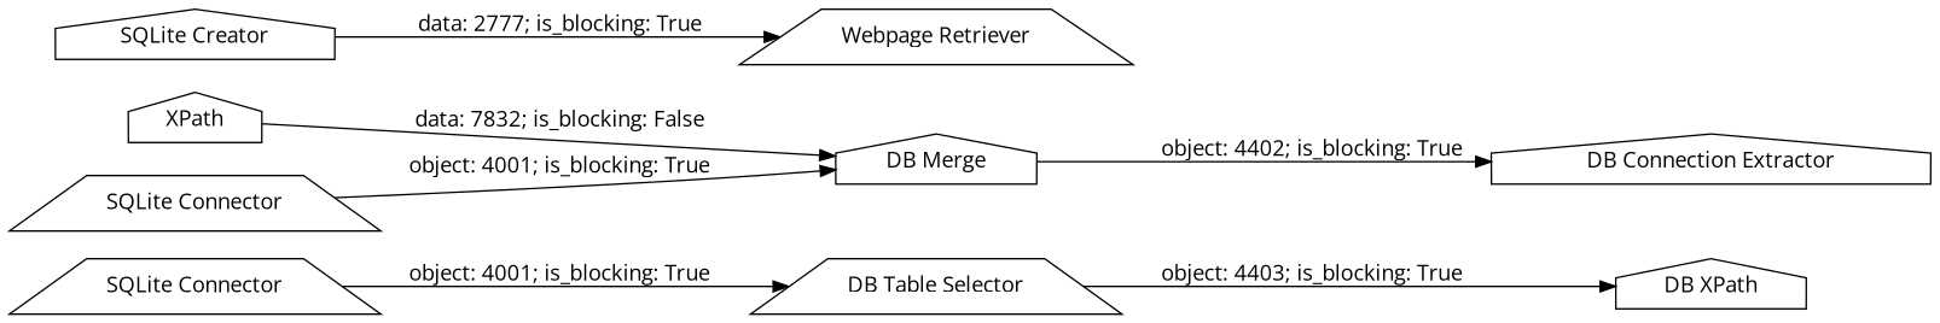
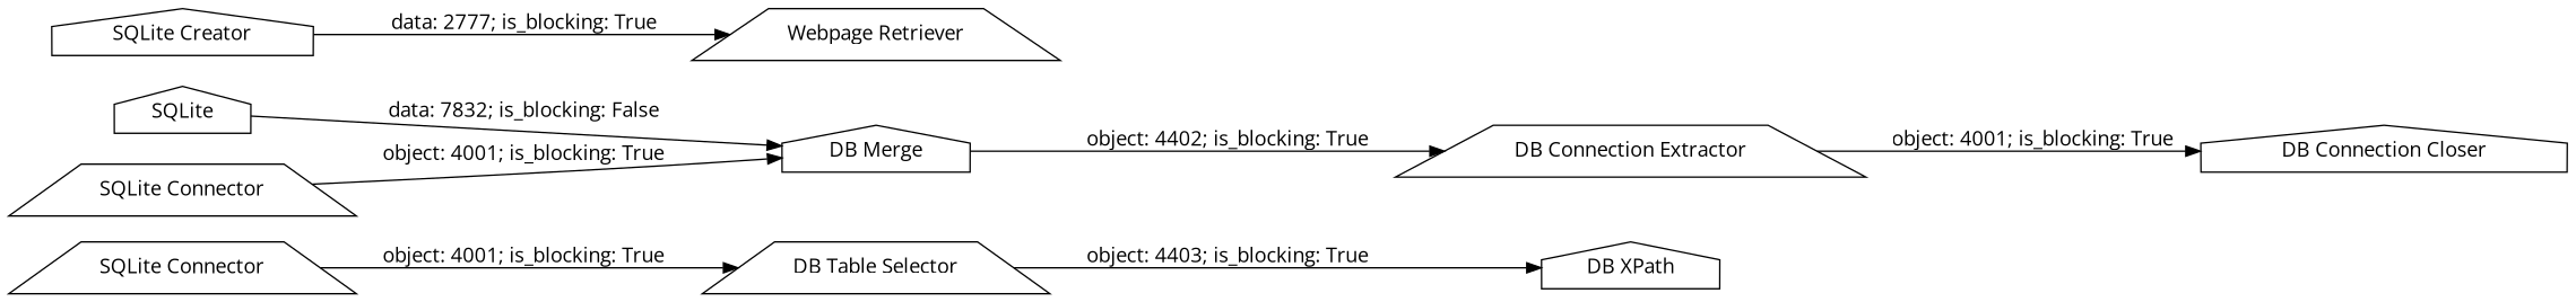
  digraph {
    fontname="Open Sans"
    rankdir=LR
    node [fontname="Open Sans" shape=house]
    edge [fontname="Open Sans"]
    n1 [label="SQLite Connector" shape=trapezium]
    n2 [label="DB Table Selector" shape=trapezium]
    n3 [label="DB XPath"]
    n4 [label="DB Merge"]
-   n5 [label="DB Connection Extractor"]
+   n5 [label="DB Connection Extractor" shape=trapezium]
+   n6 [label="DB Connection Closer"]
    n7 [label="SQLite Creator"]
    n8 [label="Webpage Retriever" shape=trapezium]
-   n9 [label=XPath]
+   n9 [label=SQLite]
    n10 [label="SQLite Connector" shape=trapezium]
    n1 -> n2 [label="object: 4001; is_blocking: True"]
    n2 -> n3 [label="object: 4403; is_blocking: True"]
    n4 -> n5 [label="object: 4402; is_blocking: True"]
+   n5 -> n6 [label="object: 4001; is_blocking: True"]
    n7 -> n8 [label="data: 2777; is_blocking: True"]
    n9 -> n4 [label="data: 7832; is_blocking: False"]
    n10 -> n4 [label="object: 4001; is_blocking: True"]
  }
